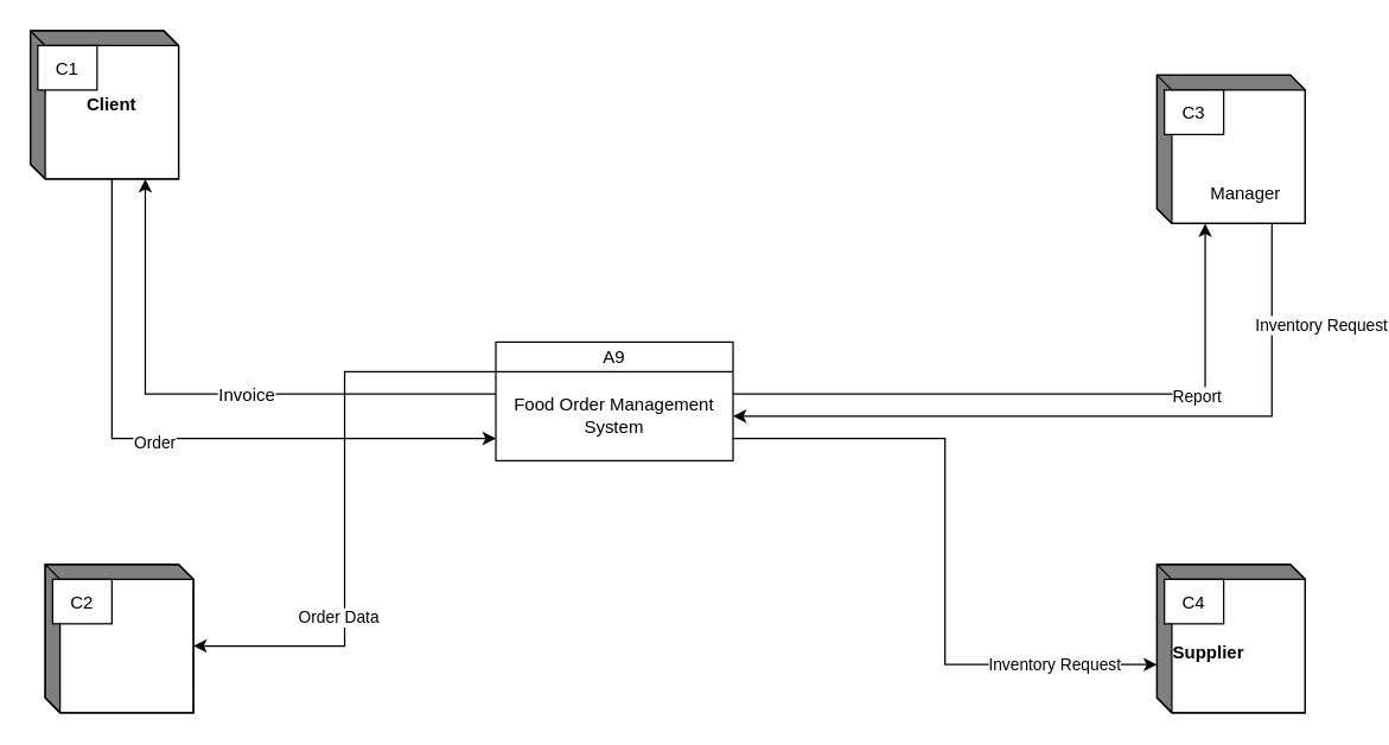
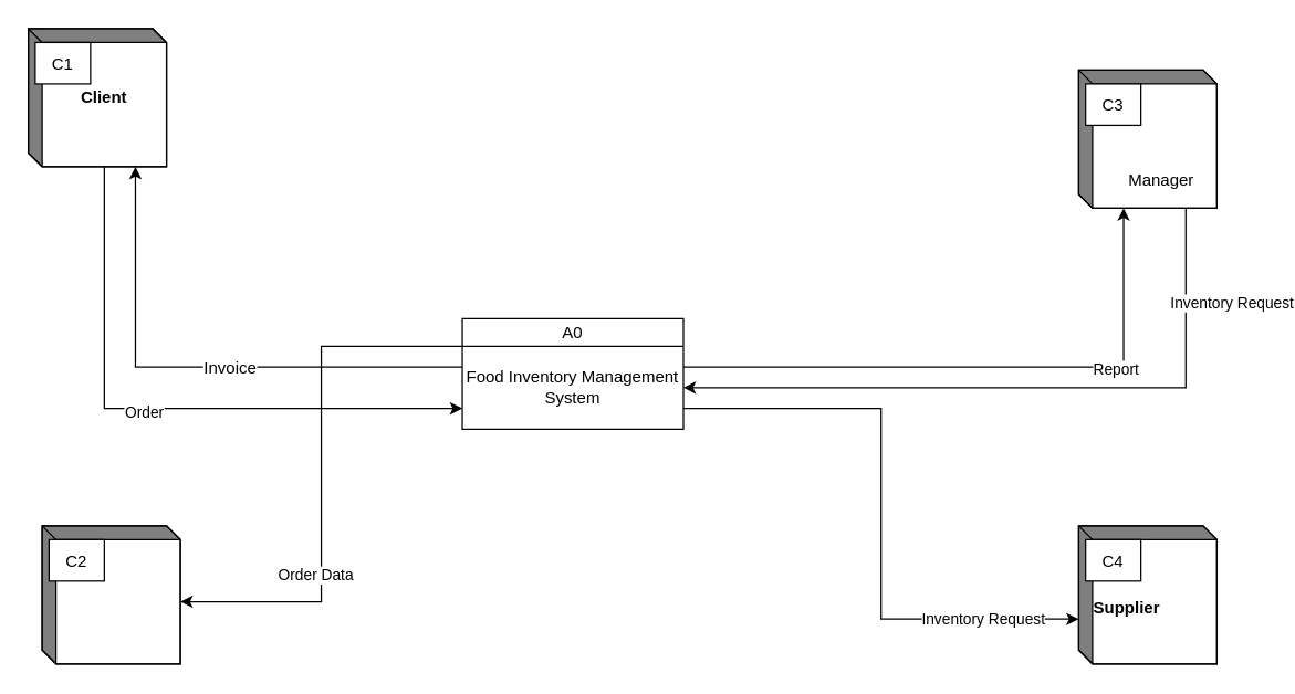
  <mxCell id="0" />
  <mxCell id="1" parent="0" />
- <mxCell id="2" value="А9" style="swimlane;fontStyle=0;childLayout=stackLayout;horizontal=1;startSize=20;fillColor=#ffffff;horizontalStack=0;resizeParent=1;resizeParentMax=0;resizeLast=0;collapsible=0;marginBottom=0;swimlaneFillColor=#ffffff;" parent="1" vertex="1"><mxGeometry x="334" y="230" width="160" height="80" as="geometry" /></mxCell>
- <mxCell id="3" value="Food Order Management System" style="text;html=1;align=center;verticalAlign=middle;whiteSpace=wrap;rounded=0;" parent="2" vertex="1"><mxGeometry y="20" width="160" height="60" as="geometry" /></mxCell>
+ <mxCell id="2" value="А0" style="swimlane;fontStyle=0;childLayout=stackLayout;horizontal=1;startSize=20;fillColor=#ffffff;horizontalStack=0;resizeParent=1;resizeParentMax=0;resizeLast=0;collapsible=0;marginBottom=0;swimlaneFillColor=#ffffff;" parent="1" vertex="1"><mxGeometry x="334" y="230" width="160" height="80" as="geometry" /></mxCell>
+ <mxCell id="3" value="Food Inventory Management System" style="text;html=1;align=center;verticalAlign=middle;whiteSpace=wrap;rounded=0;" parent="2" vertex="1"><mxGeometry y="20" width="160" height="60" as="geometry" /></mxCell>
  <mxCell id="4" value="" style="endArrow=classic;html=1;rounded=0;entryX=0;entryY=0.75;entryDx=0;entryDy=0;exitX=0;exitY=0;exitDx=55;exitDy=100;exitPerimeter=0;" parent="1" source="9" target="3" edge="1"><mxGeometry width="50" height="50" relative="1" as="geometry"><mxPoint x="190" y="295" as="sourcePoint" /><mxPoint x="230" y="250" as="targetPoint" /><Array as="points"><mxPoint x="75" y="295" /></Array></mxGeometry></mxCell>
  <mxCell id="5" value="Order" style="edgeLabel;html=1;align=center;verticalAlign=middle;resizable=0;points=[];" parent="4" connectable="0" vertex="1"><mxGeometry x="-0.063" y="-2" relative="1" as="geometry"><mxPoint as="offset" /></mxGeometry></mxCell>
  <mxCell id="6" value="" style="html=1;dashed=0;whiteSpace=wrap;shape=mxgraph.dfd.externalEntity" parent="1" vertex="1"><mxGeometry x="780" y="380" width="100" height="100" as="geometry" /></mxCell>
  <mxCell id="7" value="C4" style="autosize=1;part=1;resizable=0;strokeColor=inherit;fillColor=inherit;gradientColor=inherit;" parent="6" vertex="1"><mxGeometry width="40" height="30" relative="1" as="geometry"><mxPoint x="5" y="10" as="offset" /></mxGeometry></mxCell>
  <mxCell id="8" value="&lt;strong&gt;Supplier&lt;/strong&gt;" style="text;html=1;align=center;verticalAlign=middle;whiteSpace=wrap;rounded=0;" parent="6" vertex="1"><mxGeometry x="5" y="50" width="60" height="20" as="geometry" /></mxCell>
  <mxCell id="9" value="" style="html=1;dashed=0;whiteSpace=wrap;shape=mxgraph.dfd.externalEntity" parent="1" vertex="1"><mxGeometry x="20" y="20" width="100" height="100" as="geometry" /></mxCell>
  <mxCell id="10" value="C1" style="autosize=1;part=1;resizable=0;strokeColor=inherit;fillColor=inherit;gradientColor=inherit;" parent="9" vertex="1"><mxGeometry width="40" height="30" relative="1" as="geometry"><mxPoint x="5" y="10" as="offset" /></mxGeometry></mxCell>
  <mxCell id="11" value="&lt;strong&gt;Client&lt;/strong&gt;" style="text;html=1;align=center;verticalAlign=middle;whiteSpace=wrap;rounded=0;" parent="9" vertex="1"><mxGeometry x="25" y="40" width="60" height="20" as="geometry" /></mxCell>
  <mxCell id="12" value="" style="html=1;dashed=0;whiteSpace=wrap;shape=mxgraph.dfd.externalEntity" parent="1" vertex="1"><mxGeometry x="30" y="380" width="100" height="100" as="geometry" /></mxCell>
  <mxCell id="13" value="C2" style="autosize=1;part=1;resizable=0;strokeColor=inherit;fillColor=inherit;gradientColor=inherit;" parent="12" vertex="1"><mxGeometry width="40" height="30" relative="1" as="geometry"><mxPoint x="5" y="10" as="offset" /></mxGeometry></mxCell>
  <mxCell id="14" style="edgeStyle=orthogonalEdgeStyle;rounded=0;orthogonalLoop=1;jettySize=auto;html=1;exitX=0;exitY=0;exitDx=77.5;exitDy=100;exitPerimeter=0;entryX=1;entryY=0.5;entryDx=0;entryDy=0;" parent="1" source="16" target="3" edge="1"><mxGeometry relative="1" as="geometry" /></mxCell>
  <mxCell id="15" value="Inventory Request" style="edgeLabel;html=1;align=center;verticalAlign=middle;resizable=0;points=[];" parent="14" connectable="0" vertex="1"><mxGeometry x="-0.748" y="1" relative="1" as="geometry"><mxPoint x="32" y="6" as="offset" /></mxGeometry></mxCell>
  <mxCell id="16" value="" style="html=1;dashed=0;whiteSpace=wrap;shape=mxgraph.dfd.externalEntity" parent="1" vertex="1"><mxGeometry x="780" y="50" width="100" height="100" as="geometry" /></mxCell>
  <mxCell id="17" value="C3" style="autosize=1;part=1;resizable=0;strokeColor=inherit;fillColor=inherit;gradientColor=inherit;" parent="16" vertex="1"><mxGeometry width="40" height="30" relative="1" as="geometry"><mxPoint x="5" y="10" as="offset" /></mxGeometry></mxCell>
  <mxCell id="18" value="Manager" style="text;html=1;align=center;verticalAlign=middle;whiteSpace=wrap;rounded=0;" parent="16" vertex="1"><mxGeometry x="30" y="70" width="60" height="20" as="geometry" /></mxCell>
  <mxCell id="19" style="edgeStyle=orthogonalEdgeStyle;rounded=0;orthogonalLoop=1;jettySize=auto;html=1;exitX=0;exitY=0.25;exitDx=0;exitDy=0;entryX=0;entryY=0;entryDx=77.5;entryDy=100;entryPerimeter=0;" parent="1" source="3" target="9" edge="1"><mxGeometry relative="1" as="geometry" /></mxCell>
  <mxCell id="20" value="&lt;font style=&quot;font-size: 12px;&quot;&gt;Invoice&lt;/font&gt;" style="edgeLabel;html=1;align=center;verticalAlign=middle;resizable=0;points=[];" parent="19" connectable="0" vertex="1"><mxGeometry x="-0.113" relative="1" as="geometry"><mxPoint as="offset" /></mxGeometry></mxCell>
  <mxCell id="21" style="edgeStyle=orthogonalEdgeStyle;rounded=0;orthogonalLoop=1;jettySize=auto;html=1;exitX=0;exitY=0.25;exitDx=0;exitDy=0;entryX=0;entryY=0;entryDx=100;entryDy=55;entryPerimeter=0;" parent="1" source="2" target="12" edge="1"><mxGeometry relative="1" as="geometry"><Array as="points"><mxPoint x="232" y="250" /><mxPoint x="232" y="435" /></Array></mxGeometry></mxCell>
  <mxCell id="22" value="Order Data" style="edgeLabel;html=1;align=center;verticalAlign=middle;resizable=0;points=[];" parent="21" connectable="0" vertex="1"><mxGeometry x="0.502" y="2" relative="1" as="geometry"><mxPoint y="-22" as="offset" /></mxGeometry></mxCell>
  <mxCell id="23" style="edgeStyle=orthogonalEdgeStyle;rounded=0;orthogonalLoop=1;jettySize=auto;html=1;exitX=1;exitY=0.25;exitDx=0;exitDy=0;entryX=0;entryY=0;entryDx=32.5;entryDy=100;entryPerimeter=0;" parent="1" source="3" target="16" edge="1"><mxGeometry relative="1" as="geometry" /></mxCell>
  <mxCell id="24" value="Report" style="edgeLabel;html=1;align=center;verticalAlign=middle;resizable=0;points=[];" parent="23" connectable="0" vertex="1"><mxGeometry x="0.44" y="-1" relative="1" as="geometry"><mxPoint as="offset" /></mxGeometry></mxCell>
  <mxCell id="25" style="edgeStyle=orthogonalEdgeStyle;rounded=0;orthogonalLoop=1;jettySize=auto;html=1;exitX=1;exitY=0.75;exitDx=0;exitDy=0;entryX=0;entryY=0;entryDx=0;entryDy=67.5;entryPerimeter=0;" parent="1" source="3" target="6" edge="1"><mxGeometry relative="1" as="geometry"><mxPoint x="860" y="295" as="targetPoint" /></mxGeometry></mxCell>
  <mxCell id="26" value="Inventory Request" style="edgeLabel;html=1;align=center;verticalAlign=middle;resizable=0;points=[];" parent="25" connectable="0" vertex="1"><mxGeometry x="0.681" relative="1" as="geometry"><mxPoint as="offset" /></mxGeometry></mxCell>
